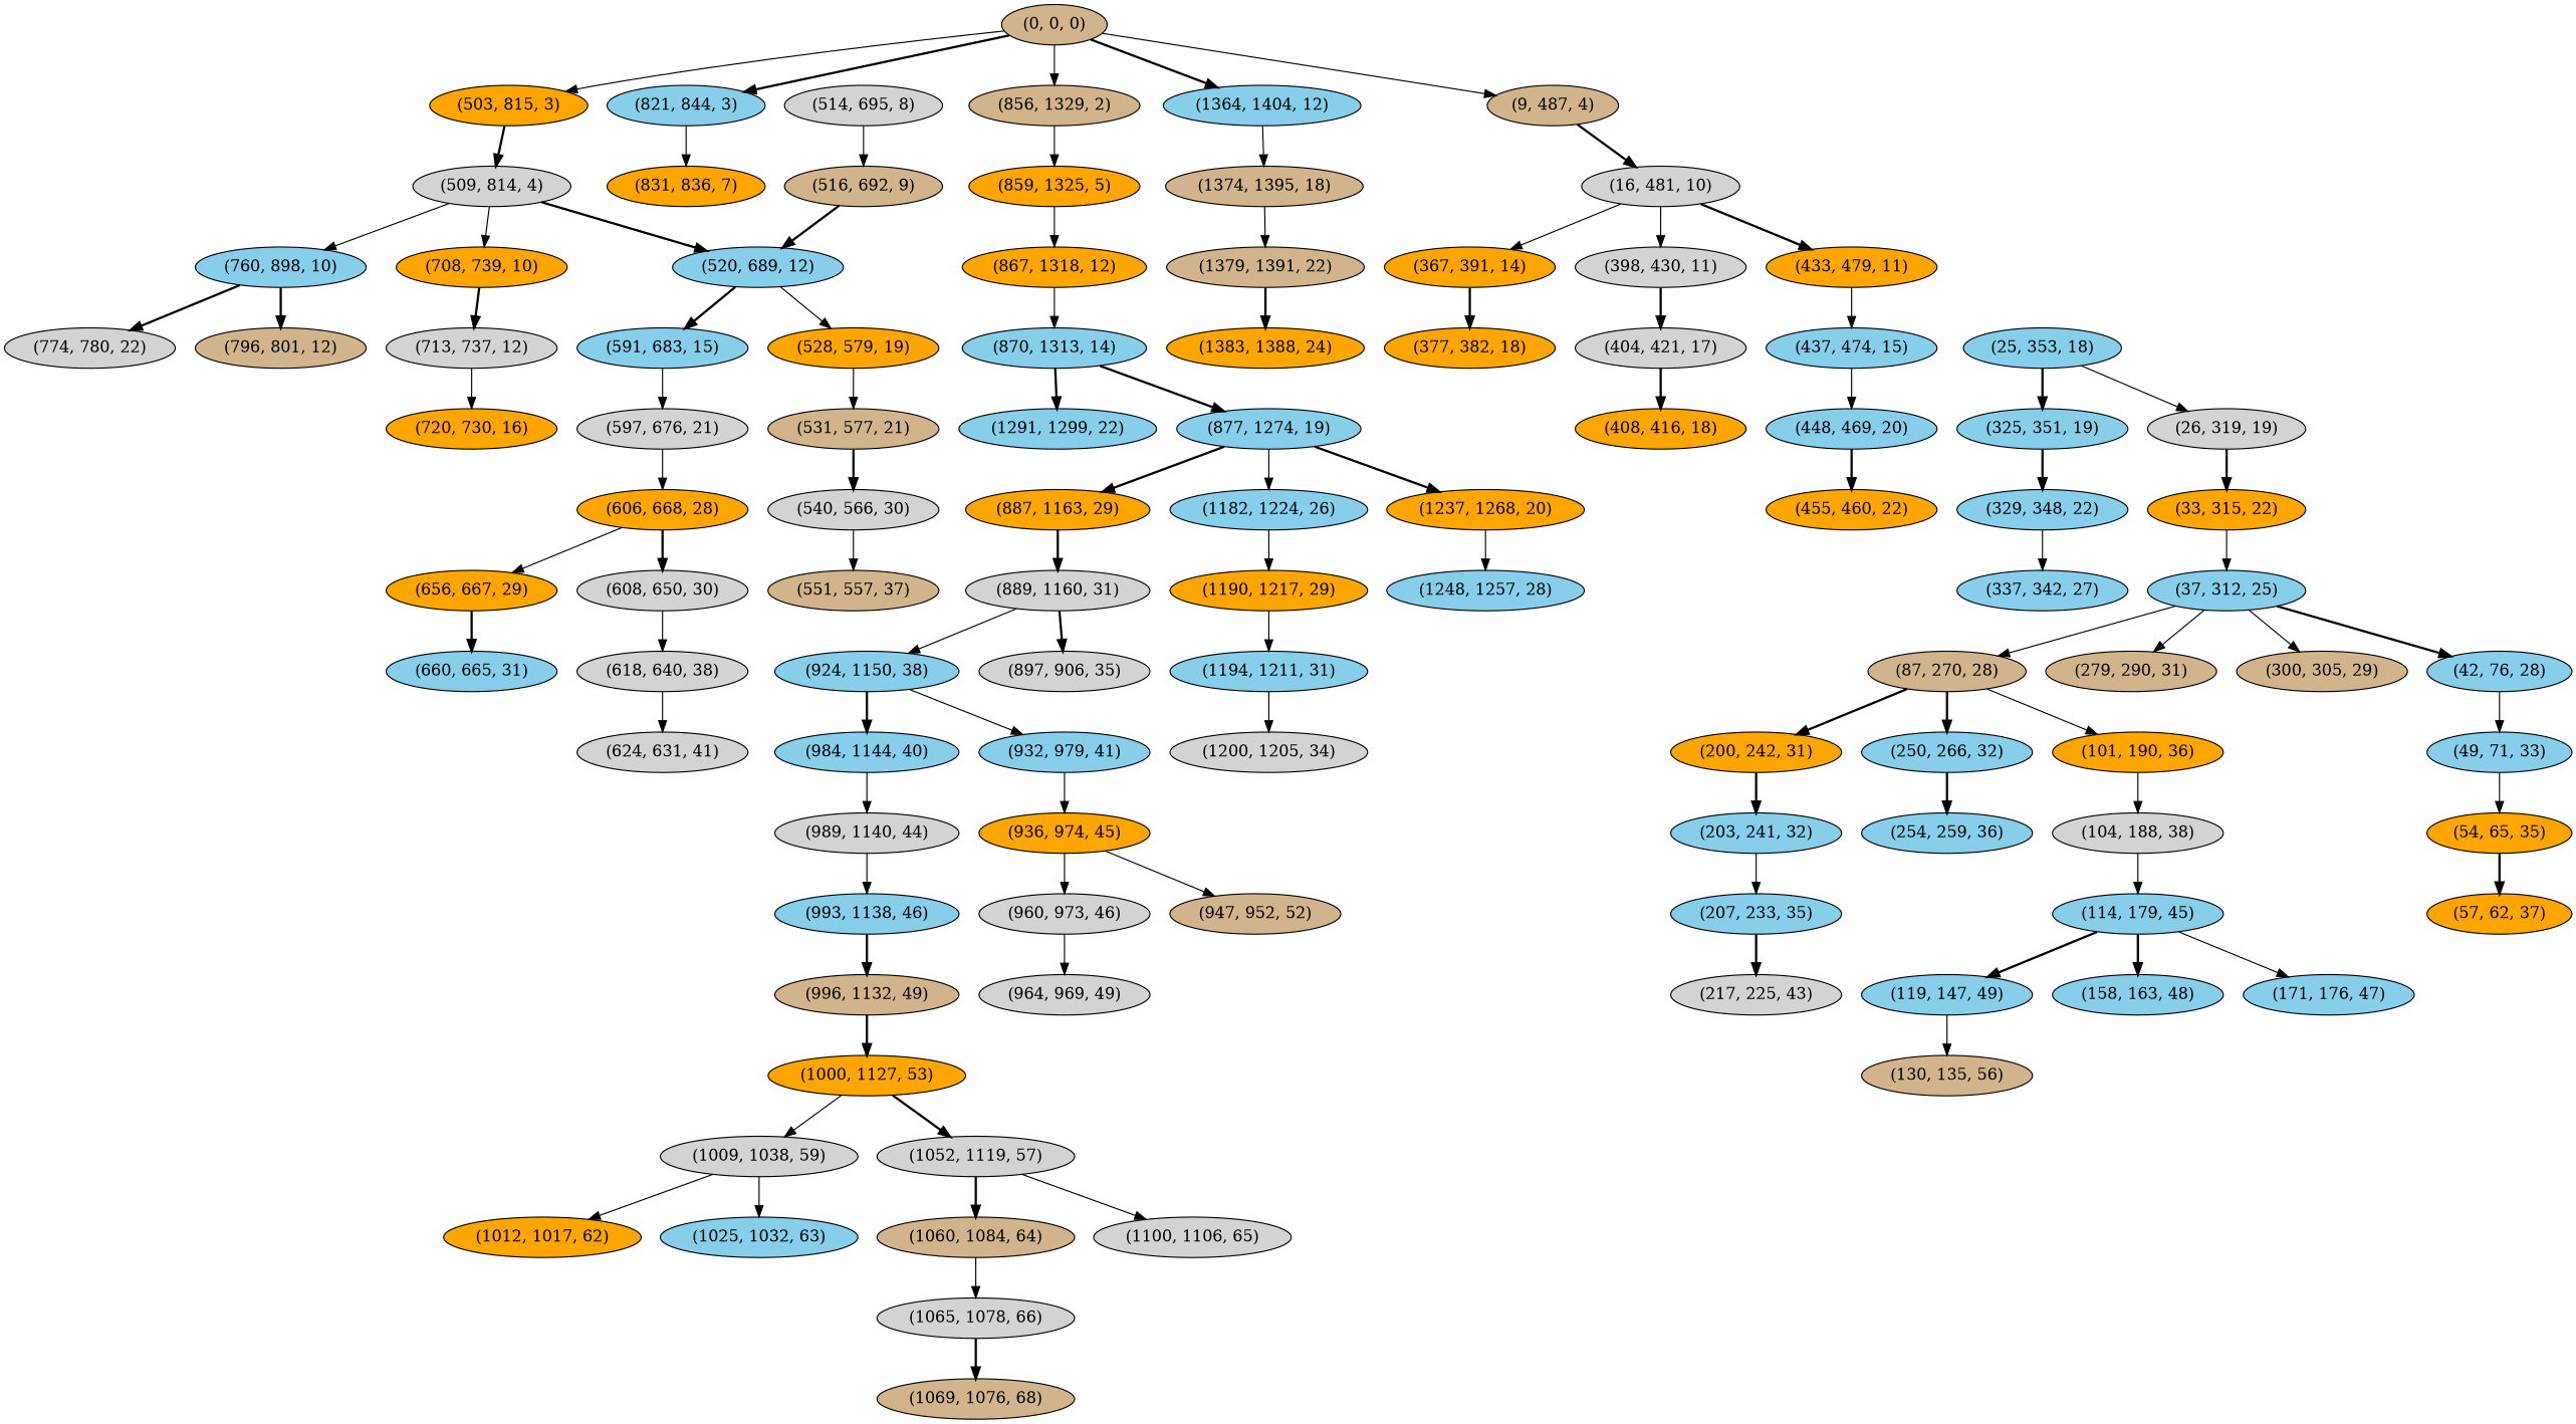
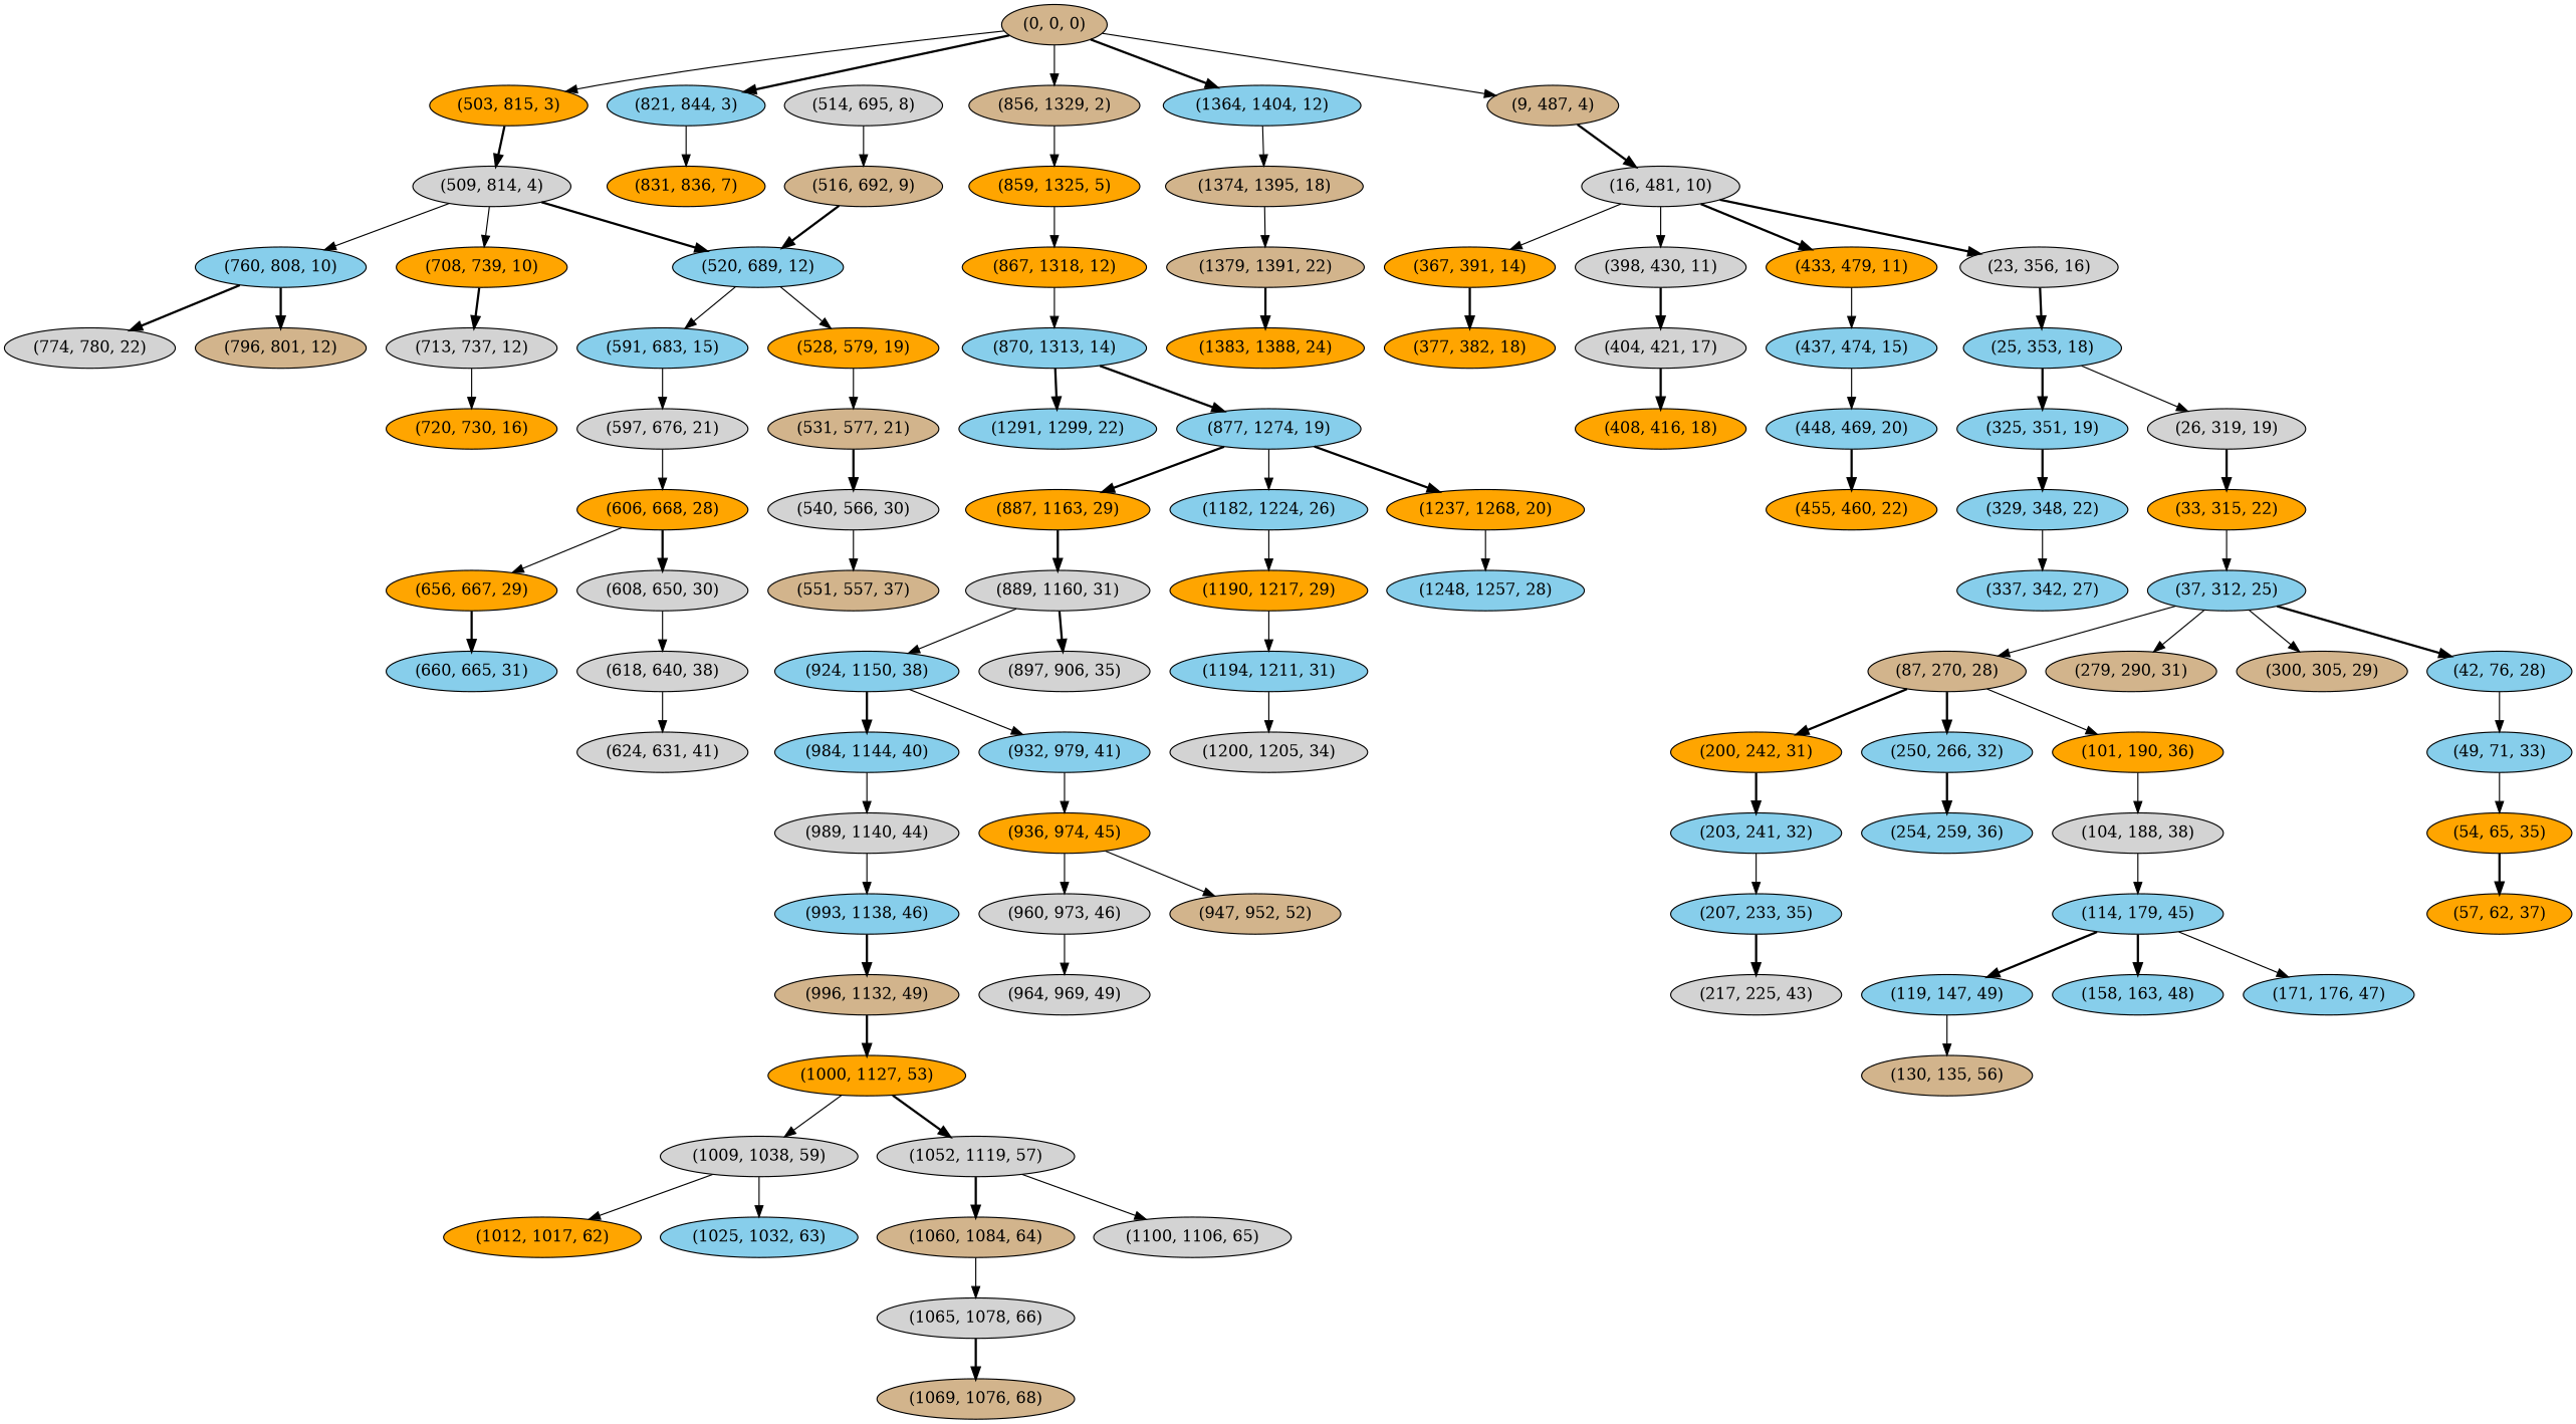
  digraph {
    node [fillcolor=skyblue style=filled]
    edge [style=solid]
    "(0, 0, 0)" [fillcolor=tan]
    "(9, 487, 4)" [fillcolor=tan]
    "(503, 815, 3)" [fillcolor=orange]
    "(821, 844, 3)"
    "(856, 1329, 2)" [fillcolor=tan]
    "(1364, 1404, 12)"
    "(16, 481, 10)" [fillcolor=lightgrey]
    "(509, 814, 4)" [fillcolor=lightgrey]
    "(831, 836, 7)" [fillcolor=orange]
    "(859, 1325, 5)" [fillcolor=orange]
    "(1374, 1395, 18)" [fillcolor=tan]
+   "(23, 356, 16)" [fillcolor=lightgrey]
    "(367, 391, 14)" [fillcolor=orange]
    "(398, 430, 11)" [fillcolor=lightgrey]
    "(433, 479, 11)" [fillcolor=orange]
    "(25, 353, 18)"
    "(377, 382, 18)" [fillcolor=orange]
    "(404, 421, 17)" [fillcolor=lightgrey]
    "(437, 474, 15)"
    "(26, 319, 19)" [fillcolor=lightgrey]
    "(325, 351, 19)"
    "(33, 315, 22)" [fillcolor=orange]
    "(329, 348, 22)"
    "(37, 312, 25)"
    "(42, 76, 28)"
    "(87, 270, 28)" [fillcolor=tan]
    "(279, 290, 31)" [fillcolor=tan]
    "(300, 305, 29)" [fillcolor=tan]
    "(49, 71, 33)"
    "(101, 190, 36)" [fillcolor=orange]
    "(200, 242, 31)" [fillcolor=orange]
    "(250, 266, 32)"
    "(54, 65, 35)" [fillcolor=orange]
    "(57, 62, 37)" [fillcolor=orange]
    "(104, 188, 38)" [fillcolor=lightgrey]
    "(203, 241, 32)"
    "(254, 259, 36)"
    "(114, 179, 45)"
    "(119, 147, 49)"
    "(158, 163, 48)"
    "(171, 176, 47)"
    "(130, 135, 56)" [fillcolor=tan]
    "(207, 233, 35)"
    "(217, 225, 43)" [fillcolor=lightgrey]
    "(337, 342, 27)"
    "(408, 416, 18)" [fillcolor=orange]
    "(448, 469, 20)"
    "(455, 460, 22)" [fillcolor=orange]
    "(708, 739, 10)" [fillcolor=orange]
-   "(760, 808, 10)" [label="(760, 898, 10)"]
+   "(760, 808, 10)"
    "(520, 689, 12)"
    "(514, 695, 8)" [fillcolor=lightgrey]
    "(516, 692, 9)" [fillcolor=tan]
    "(713, 737, 12)" [fillcolor=lightgrey]
    "(774, 780, 22)" [fillcolor=lightgrey]
    "(796, 801, 12)" [fillcolor=tan]
    "(528, 579, 19)" [fillcolor=orange]
    "(591, 683, 15)"
    "(531, 577, 21)" [fillcolor=tan]
    "(597, 676, 21)" [fillcolor=lightgrey]
    "(540, 566, 30)" [fillcolor=lightgrey]
    "(551, 557, 37)" [fillcolor=tan]
    "(606, 668, 28)" [fillcolor=orange]
    "(608, 650, 30)" [fillcolor=lightgrey]
    "(656, 667, 29)" [fillcolor=orange]
    "(618, 640, 38)" [fillcolor=lightgrey]
    "(660, 665, 31)"
    "(624, 631, 41)" [fillcolor=lightgrey]
    "(720, 730, 16)" [fillcolor=orange]
    "(867, 1318, 12)" [fillcolor=orange]
    "(870, 1313, 14)"
    "(877, 1274, 19)"
    "(1291, 1299, 22)"
    "(887, 1163, 29)" [fillcolor=orange]
    "(1182, 1224, 26)"
    "(1237, 1268, 20)" [fillcolor=orange]
    "(889, 1160, 31)" [fillcolor=lightgrey]
    "(1190, 1217, 29)" [fillcolor=orange]
    "(1248, 1257, 28)"
    "(897, 906, 35)" [fillcolor=lightgrey]
    "(924, 1150, 38)"
    "(932, 979, 41)"
    "(984, 1144, 40)"
    "(936, 974, 45)" [fillcolor=orange]
    "(989, 1140, 44)" [fillcolor=lightgrey]
    "(947, 952, 52)" [fillcolor=tan]
    "(960, 973, 46)" [fillcolor=lightgrey]
    "(964, 969, 49)" [fillcolor=lightgrey]
    "(993, 1138, 46)"
    "(996, 1132, 49)" [fillcolor=tan]
    "(1000, 1127, 53)" [fillcolor=orange]
    "(1009, 1038, 59)" [fillcolor=lightgrey]
    "(1052, 1119, 57)" [fillcolor=lightgrey]
    "(1012, 1017, 62)" [fillcolor=orange]
    "(1025, 1032, 63)"
    "(1060, 1084, 64)" [fillcolor=tan]
    "(1100, 1106, 65)" [fillcolor=lightgrey]
    "(1065, 1078, 66)" [fillcolor=lightgrey]
    "(1069, 1076, 68)" [fillcolor=tan]
    "(1194, 1211, 31)"
    "(1200, 1205, 34)" [fillcolor=lightgrey]
    "(1379, 1391, 22)" [fillcolor=tan]
    "(1383, 1388, 24)" [fillcolor=orange]
    "(0, 0, 0)" -> "(9, 487, 4)"
    "(0, 0, 0)" -> "(503, 815, 3)"
    "(0, 0, 0)" -> "(821, 844, 3)" [style=bold]
    "(0, 0, 0)" -> "(856, 1329, 2)"
    "(0, 0, 0)" -> "(1364, 1404, 12)" [style=bold]
    "(9, 487, 4)" -> "(16, 481, 10)" [style=bold]
    "(503, 815, 3)" -> "(509, 814, 4)" [style=bold]
    "(821, 844, 3)" -> "(831, 836, 7)"
    "(856, 1329, 2)" -> "(859, 1325, 5)"
    "(1364, 1404, 12)" -> "(1374, 1395, 18)"
+   "(16, 481, 10)" -> "(23, 356, 16)" [style=bold]
    "(16, 481, 10)" -> "(367, 391, 14)"
    "(16, 481, 10)" -> "(398, 430, 11)"
    "(16, 481, 10)" -> "(433, 479, 11)" [style=bold]
    "(509, 814, 4)" -> "(708, 739, 10)"
    "(509, 814, 4)" -> "(760, 808, 10)"
    "(509, 814, 4)" -> "(520, 689, 12)" [style=bold]
    "(859, 1325, 5)" -> "(867, 1318, 12)"
    "(1374, 1395, 18)" -> "(1379, 1391, 22)"
+   "(23, 356, 16)" -> "(25, 353, 18)" [style=bold]
    "(367, 391, 14)" -> "(377, 382, 18)" [style=bold]
    "(398, 430, 11)" -> "(404, 421, 17)" [style=bold]
    "(433, 479, 11)" -> "(437, 474, 15)"
    "(25, 353, 18)" -> "(26, 319, 19)"
    "(25, 353, 18)" -> "(325, 351, 19)" [style=bold]
    "(404, 421, 17)" -> "(408, 416, 18)" [style=bold]
    "(437, 474, 15)" -> "(448, 469, 20)"
    "(26, 319, 19)" -> "(33, 315, 22)" [style=bold]
    "(325, 351, 19)" -> "(329, 348, 22)" [style=bold]
    "(33, 315, 22)" -> "(37, 312, 25)"
    "(329, 348, 22)" -> "(337, 342, 27)"
    "(37, 312, 25)" -> "(42, 76, 28)" [style=bold]
    "(37, 312, 25)" -> "(87, 270, 28)"
    "(37, 312, 25)" -> "(279, 290, 31)"
    "(37, 312, 25)" -> "(300, 305, 29)"
    "(42, 76, 28)" -> "(49, 71, 33)"
    "(87, 270, 28)" -> "(101, 190, 36)"
    "(87, 270, 28)" -> "(200, 242, 31)" [style=bold]
    "(87, 270, 28)" -> "(250, 266, 32)" [style=bold]
    "(49, 71, 33)" -> "(54, 65, 35)"
    "(101, 190, 36)" -> "(104, 188, 38)"
    "(200, 242, 31)" -> "(203, 241, 32)" [style=bold]
    "(250, 266, 32)" -> "(254, 259, 36)" [style=bold]
    "(54, 65, 35)" -> "(57, 62, 37)" [style=bold]
    "(104, 188, 38)" -> "(114, 179, 45)"
    "(203, 241, 32)" -> "(207, 233, 35)"
    "(114, 179, 45)" -> "(119, 147, 49)" [style=bold]
    "(114, 179, 45)" -> "(158, 163, 48)" [style=bold]
    "(114, 179, 45)" -> "(171, 176, 47)"
    "(119, 147, 49)" -> "(130, 135, 56)"
    "(207, 233, 35)" -> "(217, 225, 43)" [style=bold]
    "(448, 469, 20)" -> "(455, 460, 22)" [style=bold]
    "(708, 739, 10)" -> "(713, 737, 12)" [style=bold]
    "(760, 808, 10)" -> "(774, 780, 22)" [style=bold]
    "(760, 808, 10)" -> "(796, 801, 12)" [style=bold]
    "(520, 689, 12)" -> "(528, 579, 19)"
-   "(520, 689, 12)" -> "(591, 683, 15)" [style=bold]
+   "(520, 689, 12)" -> "(591, 683, 15)"
    "(514, 695, 8)" -> "(516, 692, 9)"
    "(516, 692, 9)" -> "(520, 689, 12)" [style=bold]
    "(713, 737, 12)" -> "(720, 730, 16)"
    "(528, 579, 19)" -> "(531, 577, 21)"
    "(591, 683, 15)" -> "(597, 676, 21)"
    "(531, 577, 21)" -> "(540, 566, 30)" [style=bold]
    "(597, 676, 21)" -> "(606, 668, 28)"
    "(540, 566, 30)" -> "(551, 557, 37)"
    "(606, 668, 28)" -> "(608, 650, 30)" [style=bold]
    "(606, 668, 28)" -> "(656, 667, 29)"
    "(608, 650, 30)" -> "(618, 640, 38)"
    "(656, 667, 29)" -> "(660, 665, 31)" [style=bold]
    "(618, 640, 38)" -> "(624, 631, 41)"
    "(867, 1318, 12)" -> "(870, 1313, 14)"
    "(870, 1313, 14)" -> "(877, 1274, 19)" [style=bold]
    "(870, 1313, 14)" -> "(1291, 1299, 22)" [style=bold]
    "(877, 1274, 19)" -> "(887, 1163, 29)" [style=bold]
    "(877, 1274, 19)" -> "(1182, 1224, 26)"
    "(877, 1274, 19)" -> "(1237, 1268, 20)" [style=bold]
    "(887, 1163, 29)" -> "(889, 1160, 31)" [style=bold]
    "(1182, 1224, 26)" -> "(1190, 1217, 29)"
    "(1237, 1268, 20)" -> "(1248, 1257, 28)"
    "(889, 1160, 31)" -> "(897, 906, 35)" [style=bold]
    "(889, 1160, 31)" -> "(924, 1150, 38)"
    "(1190, 1217, 29)" -> "(1194, 1211, 31)"
    "(924, 1150, 38)" -> "(932, 979, 41)"
    "(924, 1150, 38)" -> "(984, 1144, 40)" [style=bold]
    "(932, 979, 41)" -> "(936, 974, 45)"
    "(984, 1144, 40)" -> "(989, 1140, 44)"
    "(936, 974, 45)" -> "(947, 952, 52)"
    "(936, 974, 45)" -> "(960, 973, 46)"
    "(989, 1140, 44)" -> "(993, 1138, 46)"
    "(960, 973, 46)" -> "(964, 969, 49)"
    "(993, 1138, 46)" -> "(996, 1132, 49)" [style=bold]
    "(996, 1132, 49)" -> "(1000, 1127, 53)" [style=bold]
    "(1000, 1127, 53)" -> "(1009, 1038, 59)"
    "(1000, 1127, 53)" -> "(1052, 1119, 57)" [style=bold]
    "(1009, 1038, 59)" -> "(1012, 1017, 62)"
    "(1009, 1038, 59)" -> "(1025, 1032, 63)"
    "(1052, 1119, 57)" -> "(1060, 1084, 64)" [style=bold]
    "(1052, 1119, 57)" -> "(1100, 1106, 65)"
    "(1060, 1084, 64)" -> "(1065, 1078, 66)"
    "(1065, 1078, 66)" -> "(1069, 1076, 68)" [style=bold]
    "(1194, 1211, 31)" -> "(1200, 1205, 34)"
    "(1379, 1391, 22)" -> "(1383, 1388, 24)" [style=bold]
  }
